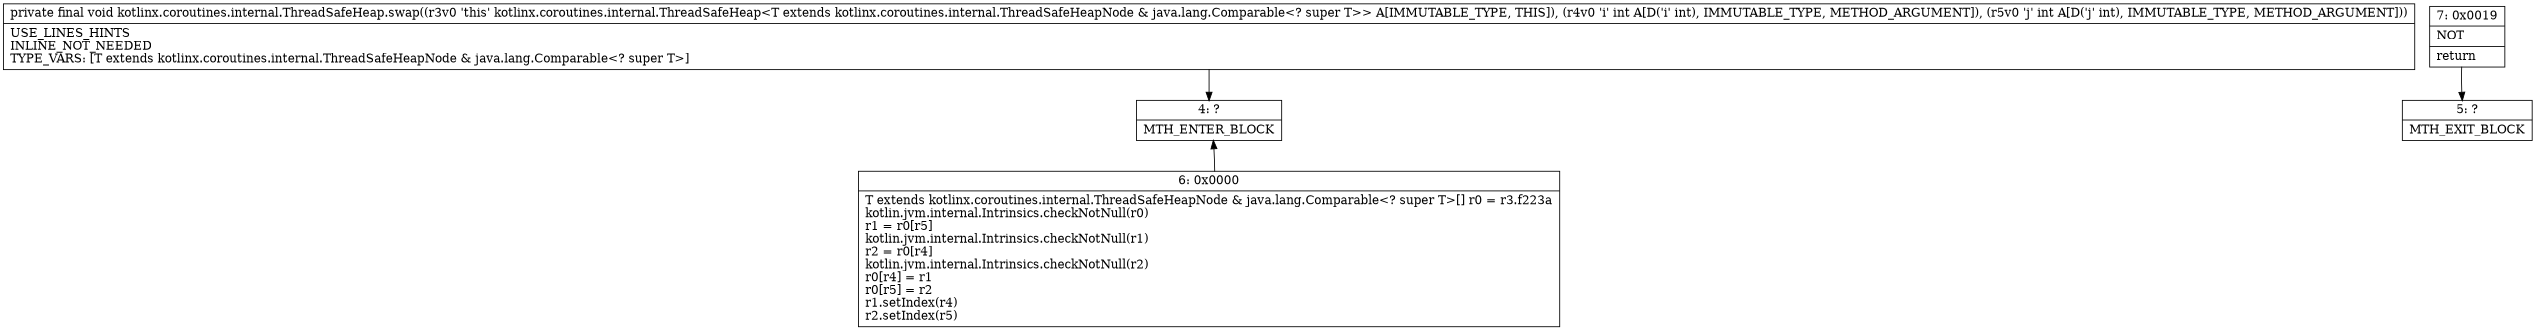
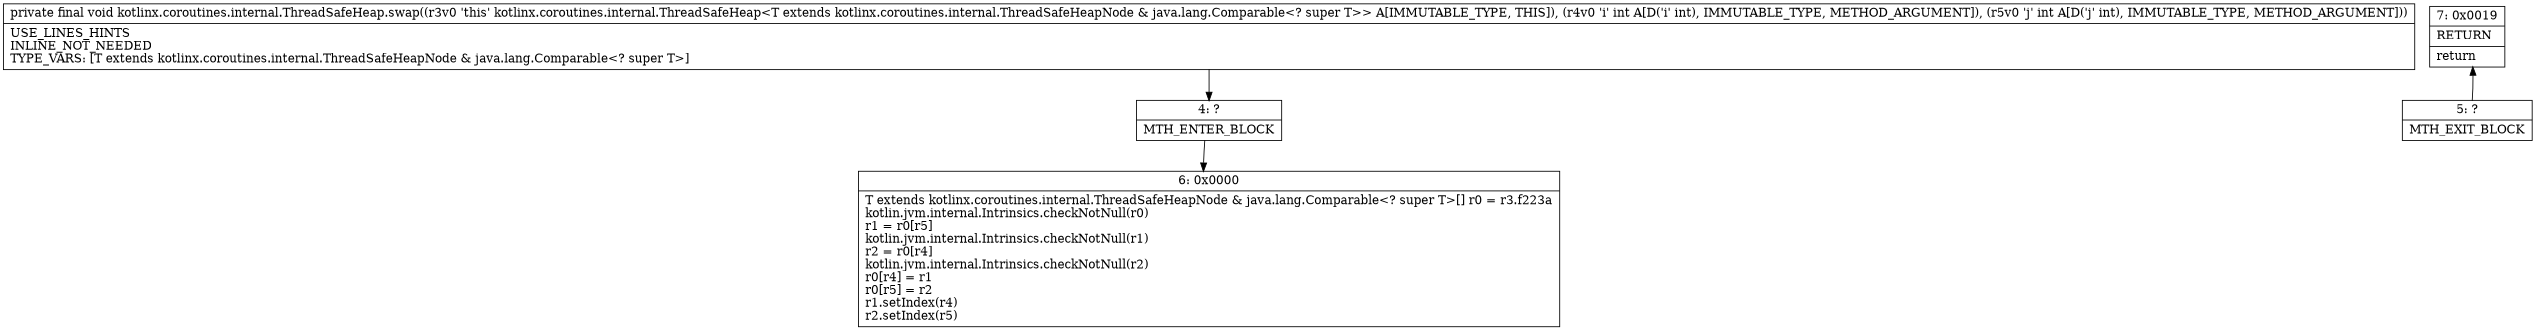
  digraph {
    node [shape=record]
    n1 [label="{4\:\ ?|MTH_ENTER_BLOCK\l}"]
    n2 [label="{6\:\ 0x0000|T extends kotlinx.coroutines.internal.ThreadSafeHeapNode & java.lang.Comparable\<? super T\>[] r0 = r3.f223a\lkotlin.jvm.internal.Intrinsics.checkNotNull(r0)\lr1 = r0[r5]\lkotlin.jvm.internal.Intrinsics.checkNotNull(r1)\lr2 = r0[r4]\lkotlin.jvm.internal.Intrinsics.checkNotNull(r2)\lr0[r4] = r1\lr0[r5] = r2\lr1.setIndex(r4)\lr2.setIndex(r5)\l}"]
-   n3 [label="{7\:\ 0x0019|NOT\l|return\l}"]
+   n3 [label="{7\:\ 0x0019|RETURN\l|return\l}"]
    n4 [label="{5\:\ ?|MTH_EXIT_BLOCK\l}"]
    n5 [label="{private final void kotlinx.coroutines.internal.ThreadSafeHeap.swap((r3v0 'this' kotlinx.coroutines.internal.ThreadSafeHeap\<T extends kotlinx.coroutines.internal.ThreadSafeHeapNode & java.lang.Comparable\<? super T\>\> A[IMMUTABLE_TYPE, THIS]), (r4v0 'i' int A[D('i' int), IMMUTABLE_TYPE, METHOD_ARGUMENT]), (r5v0 'j' int A[D('j' int), IMMUTABLE_TYPE, METHOD_ARGUMENT]))  | USE_LINES_HINTS\lINLINE_NOT_NEEDED\lTYPE_VARS: [T extends kotlinx.coroutines.internal.ThreadSafeHeapNode & java.lang.Comparable\<? super T\>]\l}"]
-   n2 -> n1
-   n3 -> n4
+   n1 -> n2
+   n4 -> n3
    n5 -> n1
  }
